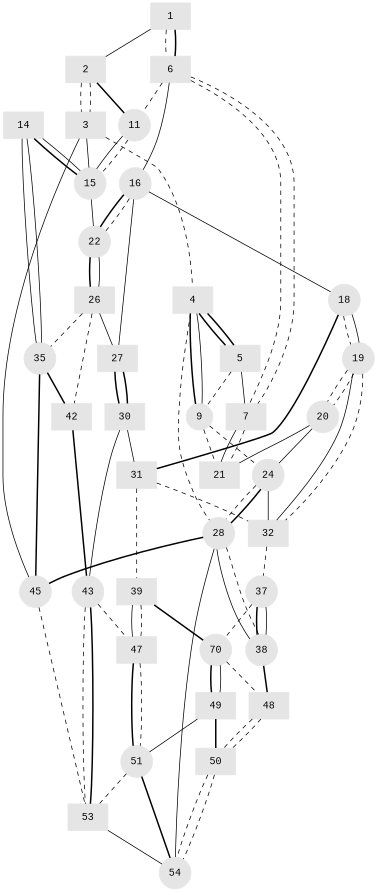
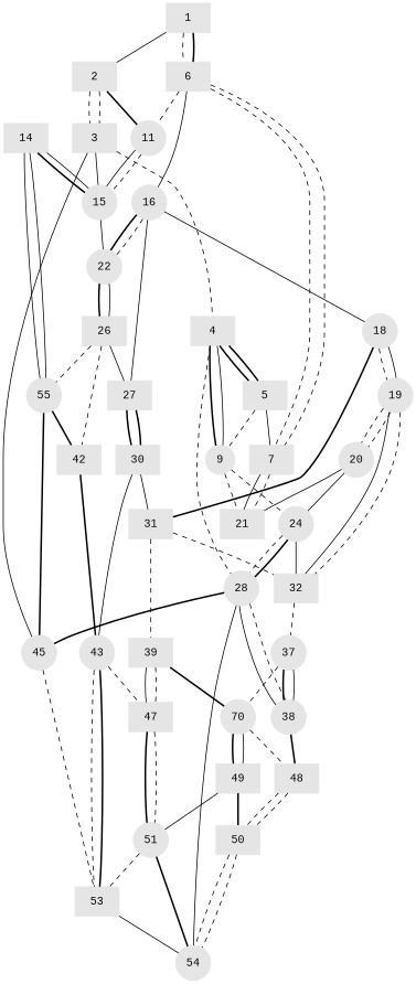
  graph {
    fontname="Liberation Mono"
    node [color=gray90 fontname="Liberation Mono" shape=box style=filled]
    edge [fontname="Liberation Mono" style=dashed]
    2 [super="+10"]
    1
    6 [super="+12"]
    3 [super="+13"]
    11 [shape=circle]
    7
    16 [shape=circle super="+17"]
    4
    45 [shape=circle]
    15 [shape=circle]
    5 [super="+8"]
    9 [shape=circle super="+23"]
    28 [shape=circle super="+29"]
    14
-   35 [shape=circle super="+46"]
+   35 [shape=circle super="+46" label=55]
    53 [super="+55"]
    21
    24 [shape=circle super="+25"]
    38 [shape=circle]
    54 [shape=circle super="+56"]
    22 [shape=circle]
    18 [shape=circle]
    27
    32 [super="+33"]
    42
    26 [super="+36"]
    19 [shape=circle]
    31 [super="+34"]
    30
    20 [shape=circle]
    39
    37 [shape=circle]
    43 [shape=circle super="+44"]
    48
    47
    n36 [label=70 shape=circle super="+41"]
    49
    50
    51 [shape=circle super="+52"]
    2 -- 3 [weight=2]
    2 -- 3
    2 -- 11 [style=bold]
    1 -- 2 [style=solid]
    1 -- 6
    1 -- 6 [style=bold]
    6 -- 11
    6 -- 7
    6 -- 7
    6 -- 16 [style=solid]
    3 -- 4
    3 -- 45 [style=solid]
    3 -- 15 [style=solid]
    11 -- 15 [style=solid]
    11 -- 15
    7 -- 21 [style=solid]
    7 -- 21
    16 -- 22 [style=bold]
    16 -- 22
    16 -- 18 [style=solid]
    16 -- 27 [style=solid]
    4 -- 5 [style=bold]
    4 -- 5 [style=bold]
    4 -- 9 [style=bold]
    4 -- 9 [style=solid]
    4 -- 28
    45 -- 53
    15 -- 22 [style=solid]
    5 -- 7 [style=solid]
    5 -- 9
    9 -- 21
    9 -- 24
    28 -- 45 [style=bold]
    28 -- 38 [style=solid]
    28 -- 38
    28 -- 54 [style=solid]
    14 -- 15 [style=bold]
    14 -- 15 [style=solid]
    14 -- 35 [style=solid]
    14 -- 35 [style=solid]
    35 -- 45 [style=bold]
    35 -- 42 [style=bold]
    53 -- 54 [style=solid]
    24 -- 28
    24 -- 28 [style=bold]
    24 -- 32 [style=solid]
    38 -- 48 [style=bold]
    22 -- 26 [style=bold]
    22 -- 26 [style=solid]
    18 -- 19
    18 -- 19 [style=solid]
    18 -- 31 [style=bold]
    27 -- 30 [style=bold]
    27 -- 30 [style=bold]
    32 -- 37
    42 -- 43 [style=bold]
    26 -- 35
    26 -- 27 [style=solid]
    26 -- 42
    19 -- 32 [style=solid]
    19 -- 32
    19 -- 20
    19 -- 20
    31 -- 32
    31 -- 39
    30 -- 31 [style=solid]
    30 -- 43 [style=solid]
    20 -- 21 [style=solid]
    20 -- 24 [style=solid]
    39 -- 47 [style=solid]
    39 -- 47
    39 -- n36 [style=bold]
    37 -- 38 [style=bold]
    37 -- 38 [style=solid]
    37 -- n36
    43 -- 53
    43 -- 53 [style=bold]
    43 -- 47
    48 -- 50
    48 -- 50
    47 -- 51 [style=bold]
    47 -- 51
    n36 -- 48
    n36 -- 49 [style=bold]
    n36 -- 49 [style=solid]
    49 -- 50 [style=bold]
    49 -- 51 [style=solid]
    50 -- 54
    50 -- 54
    51 -- 53
    51 -- 54 [style=bold]
  }
